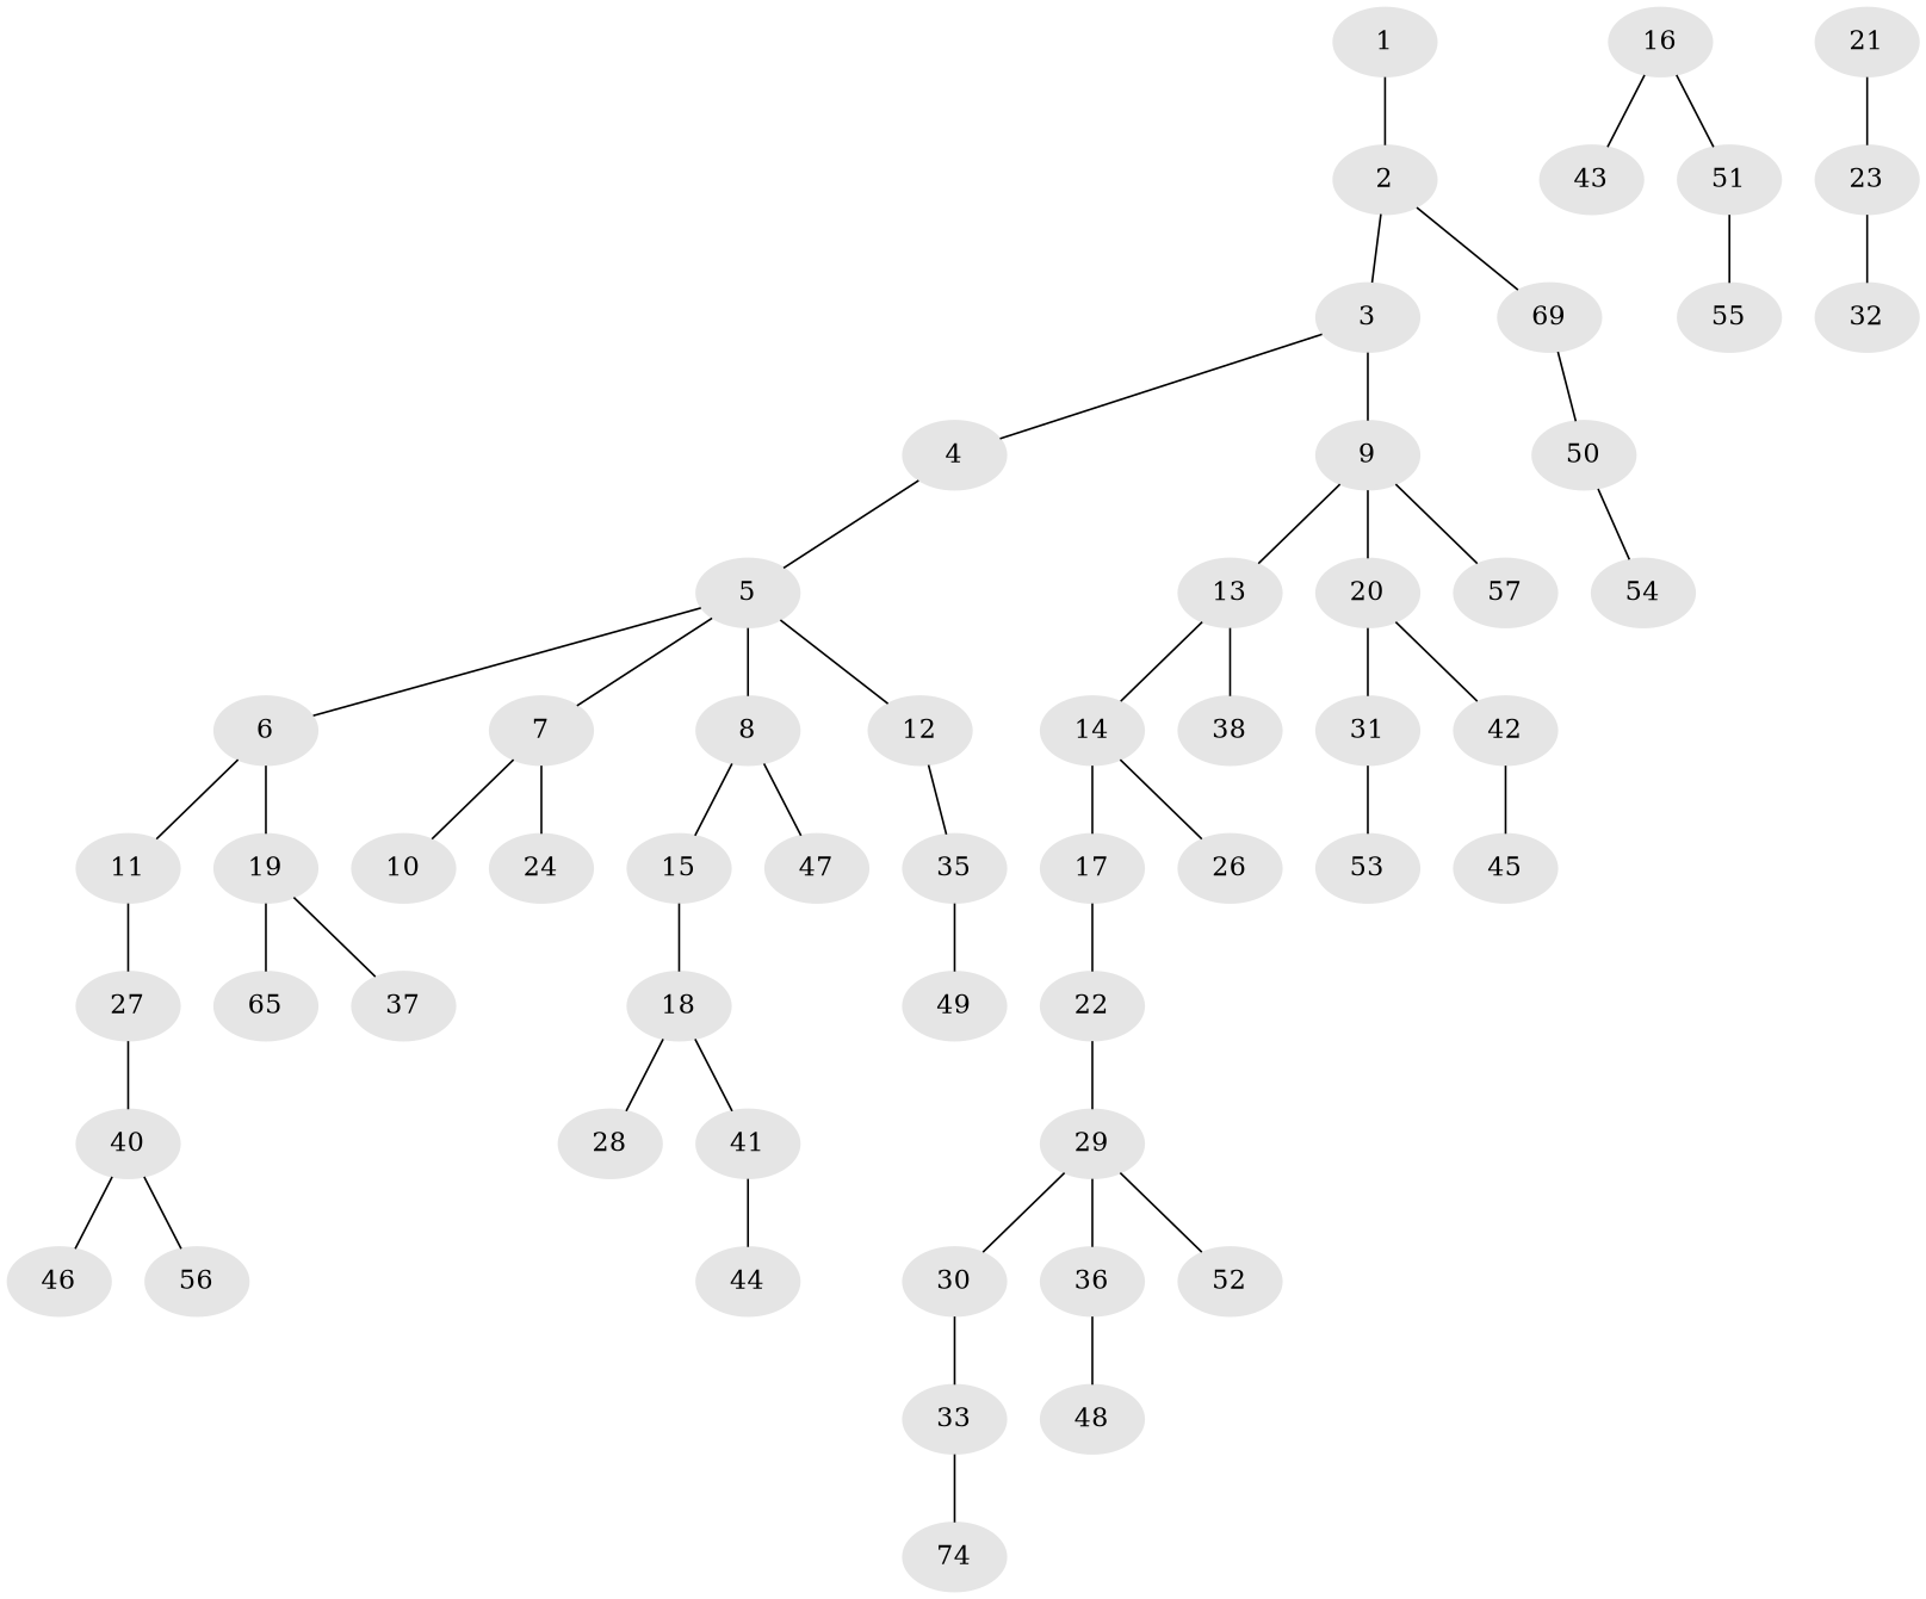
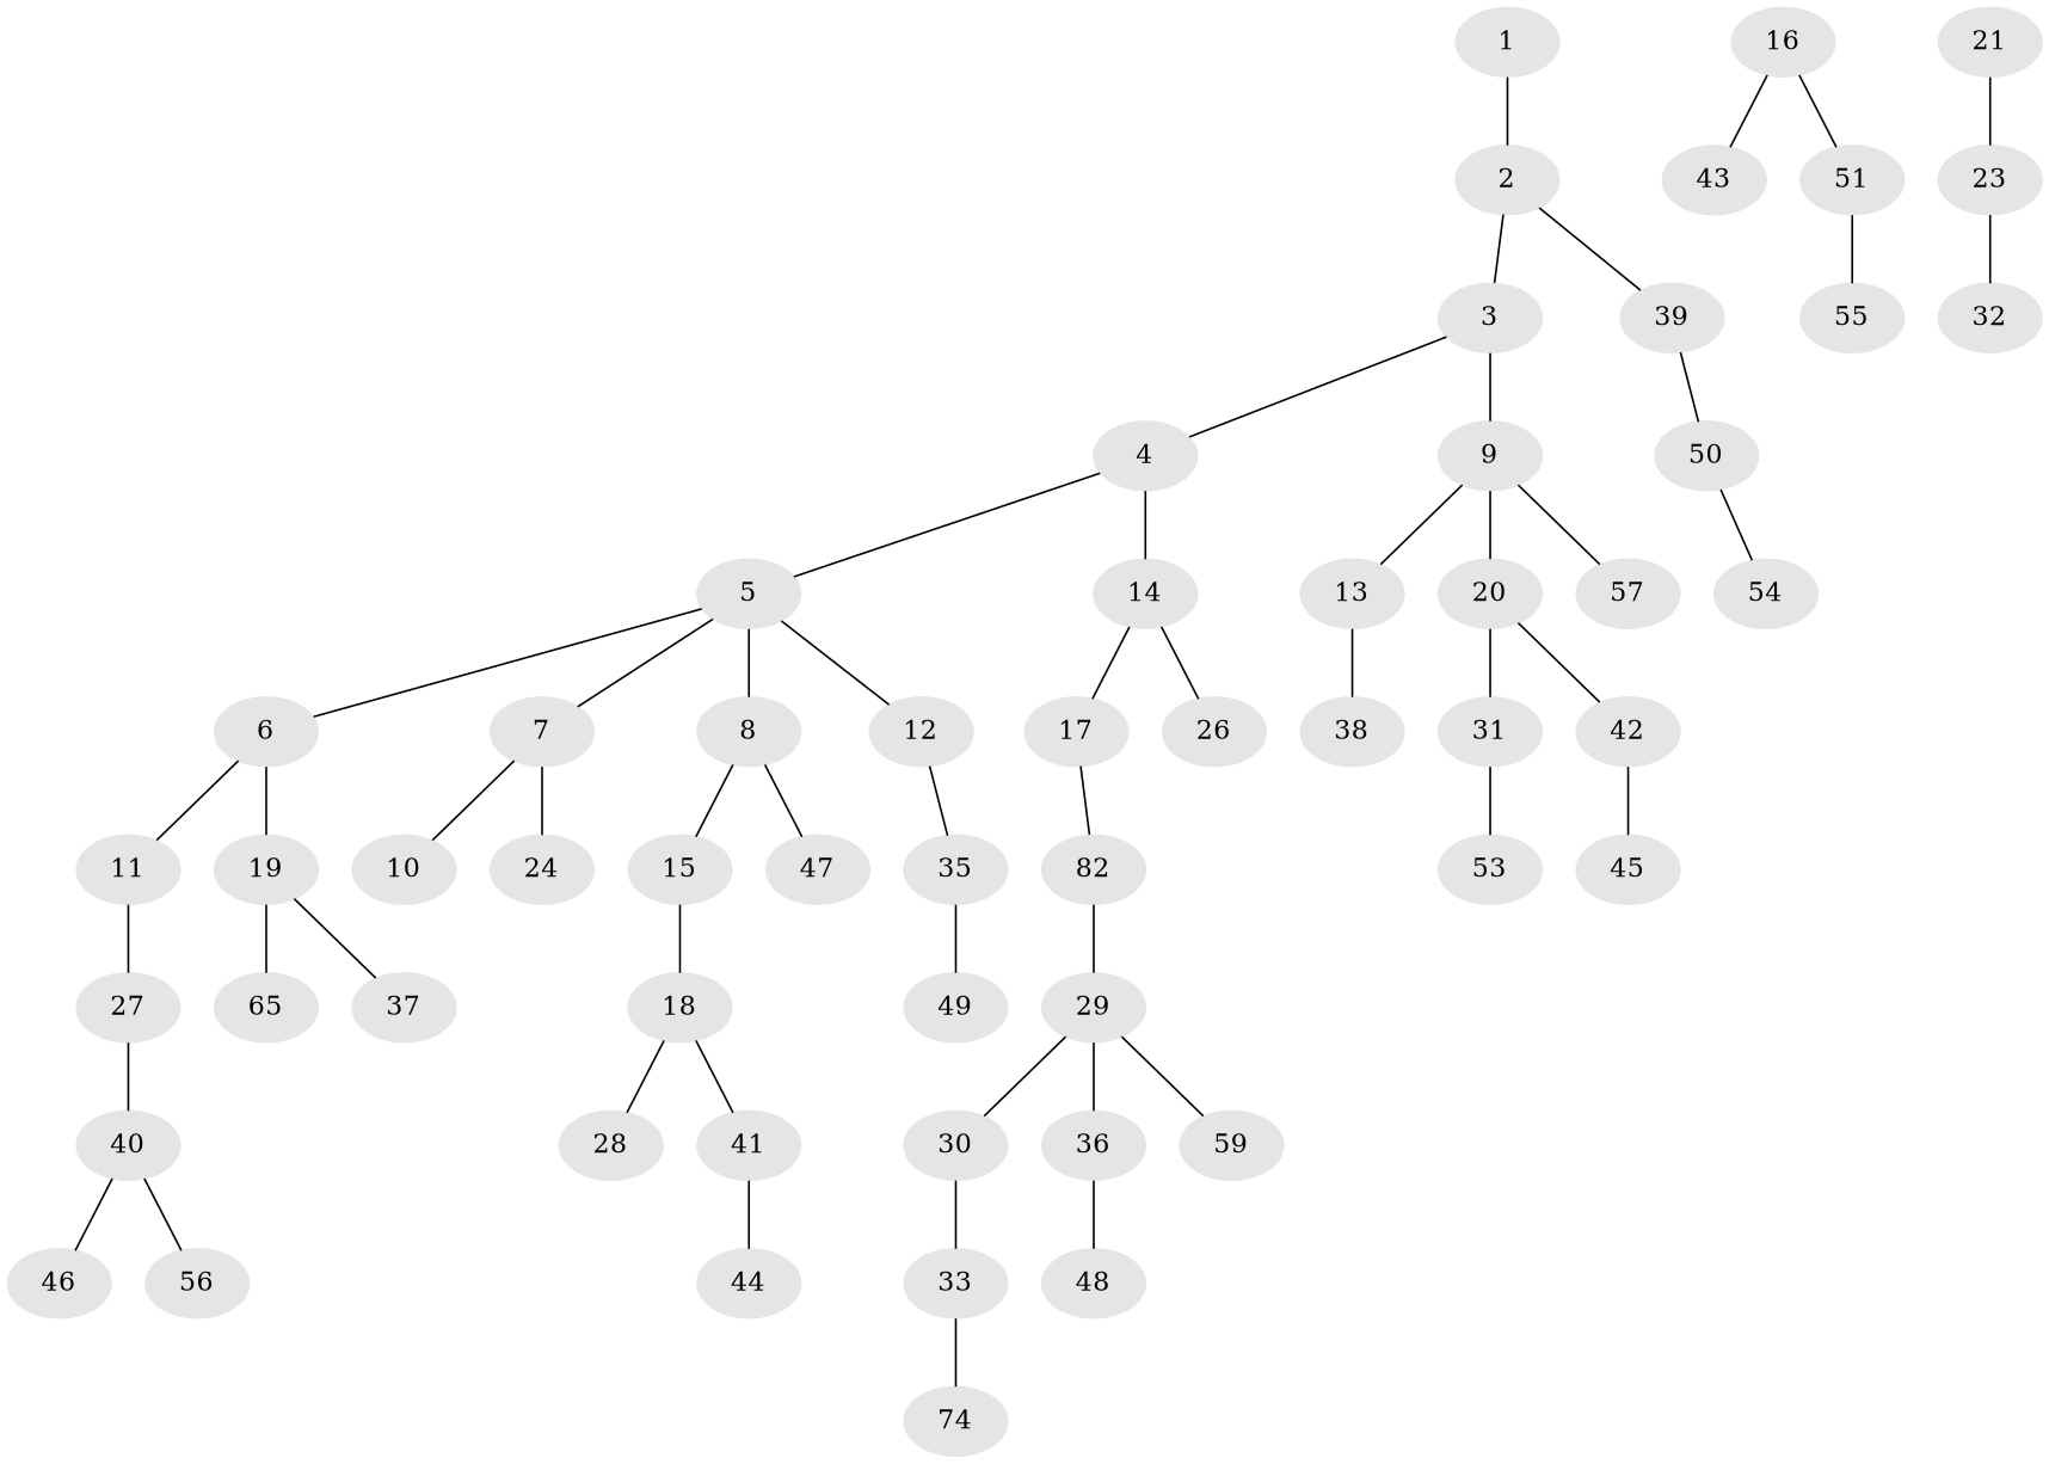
  graph {
    node [color=gray90 style=filled]
    1
    2
    3
-   39 [label=69]
+   39
    4
    9
    50
    5
    14
    13
    20
    57
    6
    7
    8
    12
    17
    26
    11
    19
    10
    24
    15
    47
    35
    27
    16
    43
    51
    n30 [label=65]
    37
    21
    23
    18
    38
    31
    42
    40
    49
-   22
+   22 [label=82]
    28
    41
    55
    29
    30
    36
-   52
+   52 [label=59]
    44
    53
    45
    32
    46
    56
    33
    48
    n56 [label=74]
    54
    1 -- 2
    2 -- 3
    2 -- 39
    3 -- 4
    3 -- 9
    39 -- 50
    4 -- 5
-   13 -- 14
+   4 -- 14
    9 -- 13
    9 -- 20
    9 -- 57
    50 -- 54
    5 -- 6
    5 -- 7
    5 -- 8
    5 -- 12
    14 -- 17
    14 -- 26
    13 -- 38
    20 -- 31
    20 -- 42
    6 -- 11
    6 -- 19
    7 -- 10
    7 -- 24
    8 -- 15
    8 -- 47
    12 -- 35
    17 -- 22
    11 -- 27
    19 -- n30
    19 -- 37
    15 -- 18
    35 -- 49
    27 -- 40
    16 -- 43
    16 -- 51
    51 -- 55
    21 -- 23
    23 -- 32
    18 -- 28
    18 -- 41
    31 -- 53
    42 -- 45
    40 -- 46
    40 -- 56
    22 -- 29
    41 -- 44
    29 -- 30
    29 -- 36
    29 -- 52
    30 -- 33
    36 -- 48
    33 -- n56
  }
